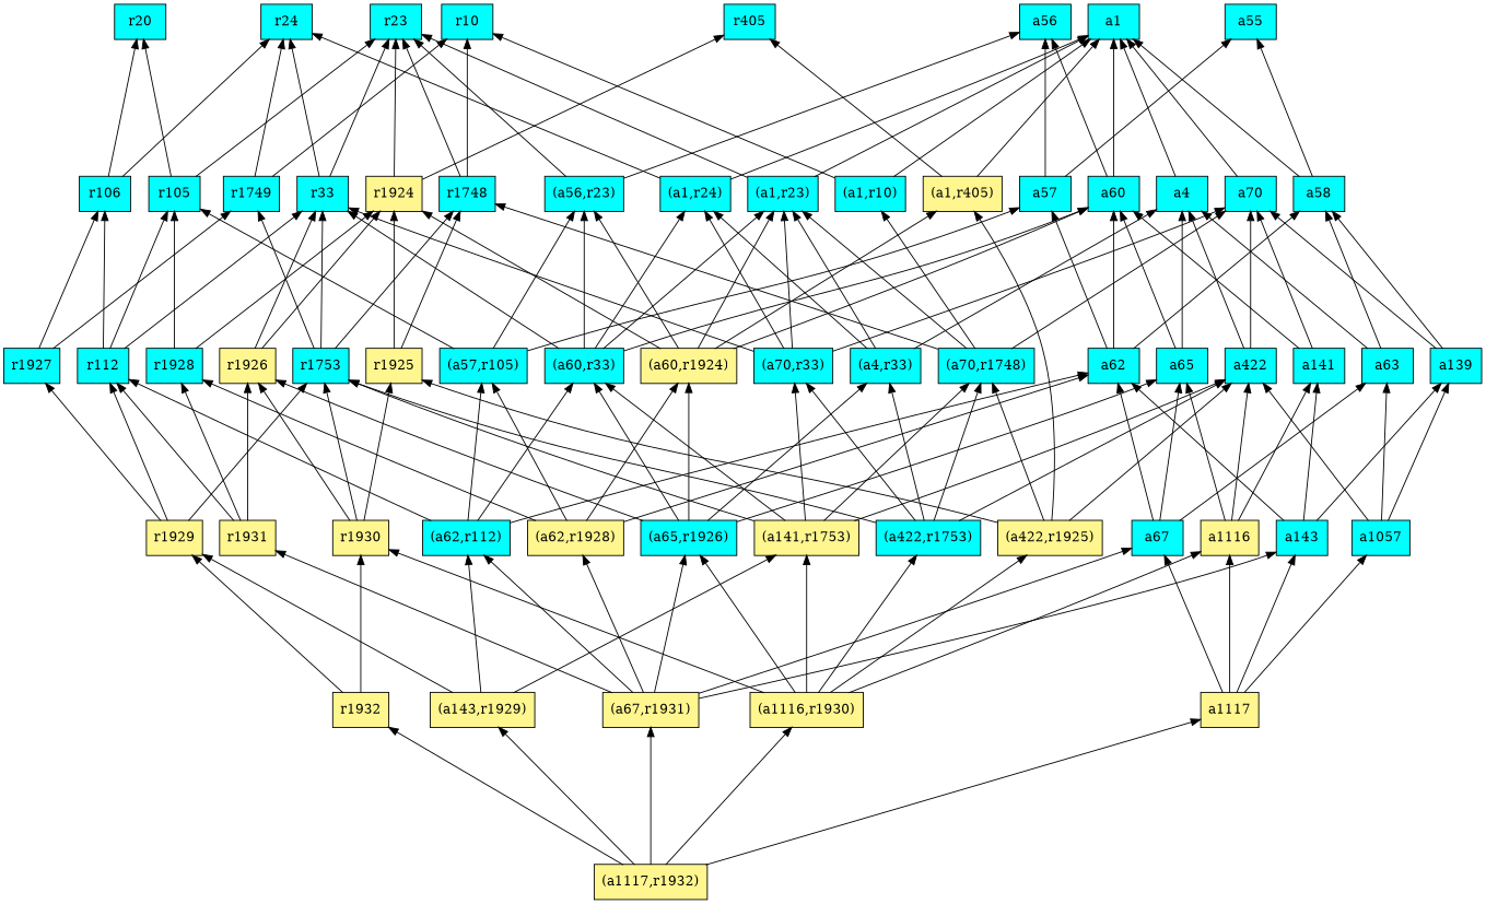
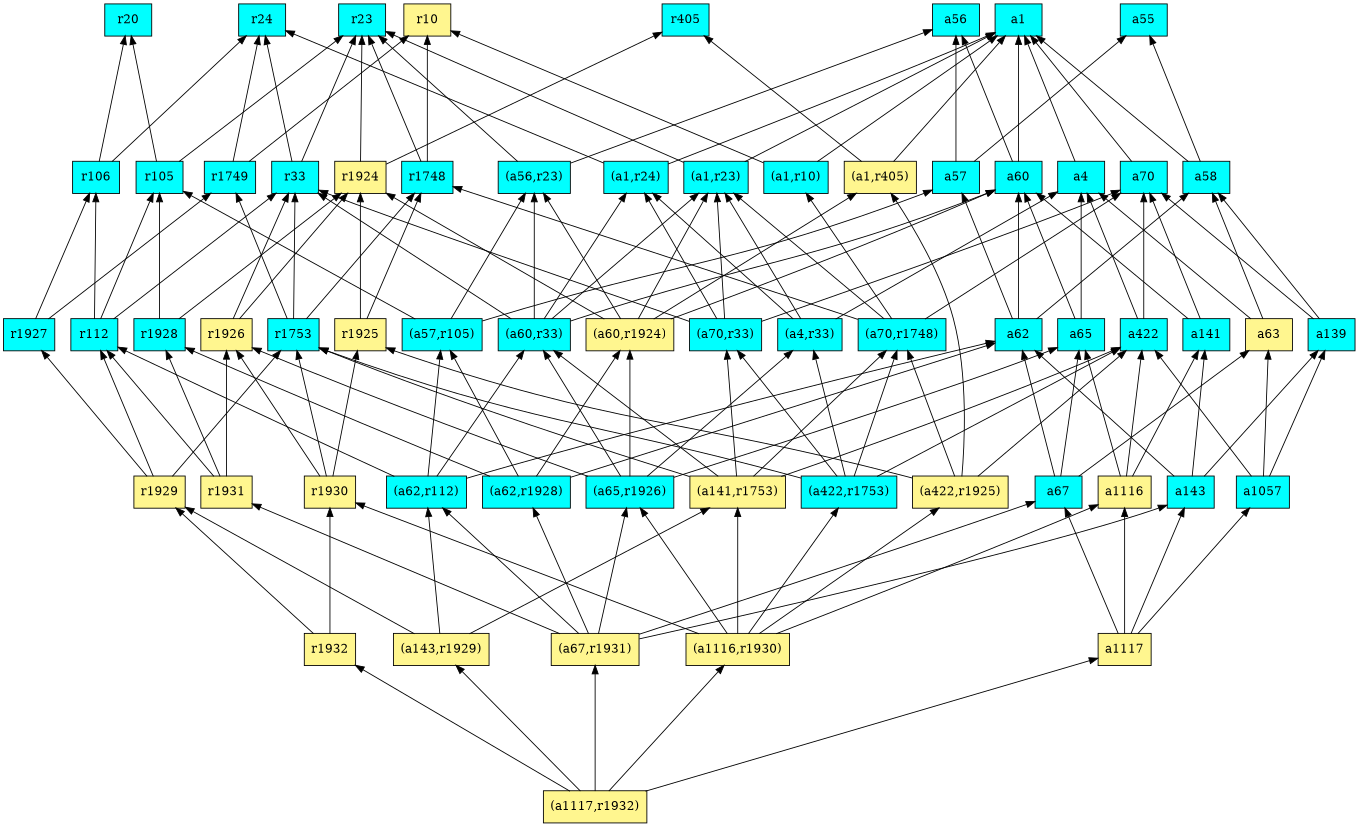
  digraph {
    rankdir=BT
    ranksep=2.0
    node [fillcolor=cyan shape=record style=filled]
    n1 [label="{(a56,r23)}"]
    n2 [label="{a56}"]
    n3 [label="{r23}"]
    n4 [label="{(a65,r1926)}"]
    n5 [label="{(a4,r33)}"]
    n6 [label="{a65}"]
    n7 [label="{(a60,r33)}"]
    n8 [fillcolor=khaki1 label="{r1926}"]
    n9 [fillcolor=khaki1 label="{(a60,r1924)}"]
    n10 [label="{(a1,r23)}"]
    n11 [label="{a4}"]
    n12 [label="{(a1,r24)}"]
    n13 [label="{a60}"]
    n14 [label="{r33}"]
    n15 [fillcolor=khaki1 label="{r1924}"]
    n16 [fillcolor=khaki1 label="{(a1,r405)}"]
    n17 [label="{(a70,r1748)}"]
    n18 [label="{a70}"]
    n19 [label="{(a1,r10)}"]
    n20 [label="{r1748}"]
    n21 [label="{a1}"]
-   n22 [label="{r10}"]
+   n22 [fillcolor=khaki1 label="{r10}"]
    n23 [label="{r24}"]
    n24 [label="{a57}"]
    n25 [label="{a55}"]
    n26 [label="{r105}"]
    n27 [label="{r20}"]
    n28 [label="{a141}"]
    n29 [fillcolor=khaki1 label="{r1932}"]
    n30 [fillcolor=khaki1 label="{r1930}"]
    n31 [fillcolor=khaki1 label="{r1929}"]
    n32 [label="{r1753}"]
    n33 [fillcolor=khaki1 label="{r1925}"]
    n34 [label="{r1927}"]
    n35 [label="{r112}"]
    n36 [fillcolor=khaki1 label="{r1931}"]
    n37 [label="{r1928}"]
    n38 [label="{r405}"]
    n39 [fillcolor=khaki1 label="{(a67,r1931)}"]
    n40 [label="{(a62,r112)}"]
-   n41 [fillcolor=khaki1 label="{(a62,r1928)}"]
+   n41 [label="{(a62,r1928)}"]
    n42 [label="{a67}"]
    n43 [label="{a143}"]
    n44 [label="{a62}"]
    n45 [label="{(a57,r105)}"]
-   n46 [label="{a63}"]
+   n46 [fillcolor=khaki1 label="{a63}"]
    n47 [fillcolor=khaki1 label="{(a143,r1929)}"]
    n48 [fillcolor=khaki1 label="{(a141,r1753)}"]
    n49 [label="{a139}"]
    n50 [label="{a422}"]
    n51 [label="{(a70,r33)}"]
    n52 [label="{r106}"]
    n53 [label="{r1749}"]
    n54 [label="{a58}"]
    n55 [fillcolor=khaki1 label="{(a1116,r1930)}"]
    n56 [fillcolor=khaki1 label="{(a422,r1925)}"]
    n57 [fillcolor=khaki1 label="{a1116}"]
    n58 [label="{(a422,r1753)}"]
    n59 [label="{a1057}"]
    n60 [fillcolor=khaki1 label="{(a1117,r1932)}"]
    n61 [fillcolor=khaki1 label="{a1117}"]
    n1 -> n2
    n1 -> n3
    n4 -> n5
    n4 -> n6
    n4 -> n7
    n4 -> n8
    n4 -> n9
    n5 -> n10
    n5 -> n11
    n5 -> n12
    n6 -> n11
    n6 -> n13
    n7 -> n1
    n7 -> n10
    n7 -> n12
    n7 -> n13
    n7 -> n14
    n8 -> n14
    n8 -> n15
    n9 -> n1
    n9 -> n10
    n9 -> n13
    n9 -> n15
    n9 -> n16
    n10 -> n3
    n10 -> n21
    n11 -> n21
    n12 -> n21
    n12 -> n23
    n13 -> n2
    n13 -> n21
    n14 -> n3
    n14 -> n23
    n15 -> n3
    n15 -> n38
    n16 -> n21
    n16 -> n38
    n17 -> n10
    n17 -> n18
    n17 -> n19
    n17 -> n20
    n18 -> n21
    n19 -> n21
    n19 -> n22
    n20 -> n3
    n20 -> n22
    n24 -> n2
    n24 -> n25
    n26 -> n3
    n26 -> n27
    n28 -> n13
    n28 -> n18
    n29 -> n30
    n29 -> n31
    n30 -> n8
    n30 -> n32
    n30 -> n33
    n31 -> n32
    n31 -> n34
    n31 -> n35
    n32 -> n14
    n32 -> n20
    n32 -> n53
    n33 -> n15
    n33 -> n20
    n34 -> n52
    n34 -> n53
    n35 -> n14
    n35 -> n26
    n35 -> n52
    n36 -> n8
    n36 -> n35
    n36 -> n37
    n37 -> n15
    n37 -> n26
    n39 -> n4
    n39 -> n36
    n39 -> n40
    n39 -> n41
    n39 -> n42
    n39 -> n43
    n40 -> n7
    n40 -> n35
    n40 -> n44
    n40 -> n45
    n41 -> n9
    n41 -> n37
    n41 -> n44
    n41 -> n45
    n42 -> n6
    n42 -> n44
    n42 -> n46
    n43 -> n28
    n43 -> n44
    n43 -> n49
    n44 -> n13
    n44 -> n24
    n44 -> n54
    n45 -> n1
    n45 -> n24
    n45 -> n26
    n46 -> n11
    n46 -> n54
    n47 -> n31
    n47 -> n40
    n47 -> n48
    n48 -> n7
    n48 -> n17
    n48 -> n32
    n48 -> n50
    n48 -> n51
    n49 -> n18
    n49 -> n54
    n50 -> n11
    n50 -> n18
    n51 -> n10
    n51 -> n12
    n51 -> n14
    n51 -> n18
    n52 -> n23
    n52 -> n27
    n53 -> n22
    n53 -> n23
    n54 -> n21
    n54 -> n25
    n55 -> n4
    n55 -> n30
    n55 -> n48
    n55 -> n56
    n55 -> n57
    n55 -> n58
    n56 -> n16
    n56 -> n17
    n56 -> n33
    n56 -> n50
    n57 -> n6
    n57 -> n28
    n57 -> n50
    n58 -> n5
    n58 -> n17
    n58 -> n32
    n58 -> n50
    n58 -> n51
    n59 -> n46
    n59 -> n49
    n59 -> n50
    n60 -> n29
    n60 -> n39
    n60 -> n47
    n60 -> n55
    n60 -> n61
    n61 -> n42
    n61 -> n43
    n61 -> n57
    n61 -> n59
  }
